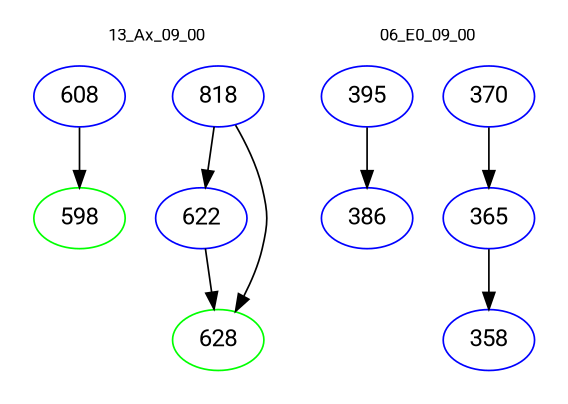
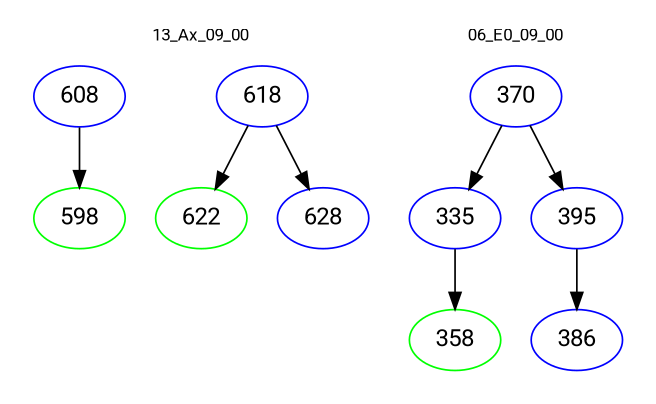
  digraph {
    fontname=Roboto
    node [color=blue fontname=Roboto]
    edge [color=black fontname=Roboto]
-   n1 [label=818]
+   n1 [label=618]
    n2 [label=608]
-   n3 [label=622]
+   n3 [color=green label=622]
    n4 [color=green label=598]
-   n5 [color=green label=628]
+   n5 [label=628]
    n6 [label=370]
-   n7 [label=365]
+   n7 [label=335]
    n8 [label=395]
-   n9 [label=358]
+   n9 [color=green label=358]
    n10 [label=386]
    subgraph cluster_1 {
      color=white
      fontsize=10
      label="13_Ax_09_00"
      n1
      n2
      n3
      n4
      n5
    }
    subgraph cluster_2 {
      color=white
      fontsize=10
      label="06_E0_09_00"
      n6
      n7
      n8
      n9
      n10
    }
    n1 -> n3
    n1 -> n5
    n2 -> n4
-   n3 -> n5
    n6 -> n7
+   n6 -> n8
    n7 -> n9
    n8 -> n10
  }
